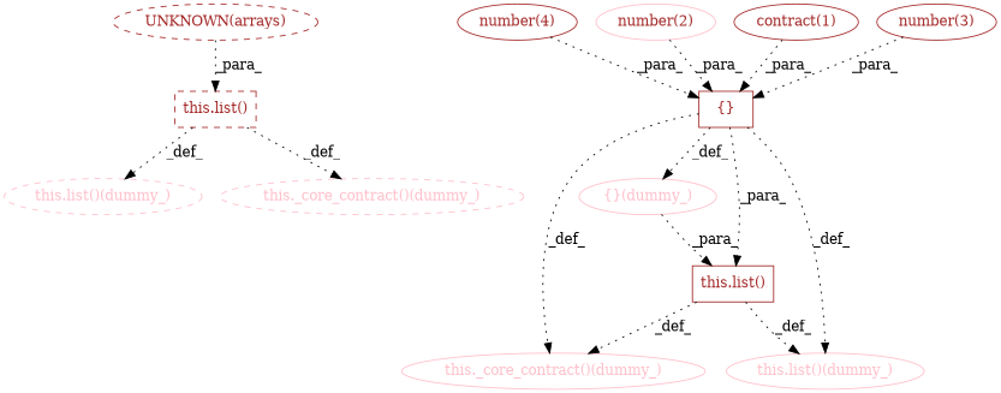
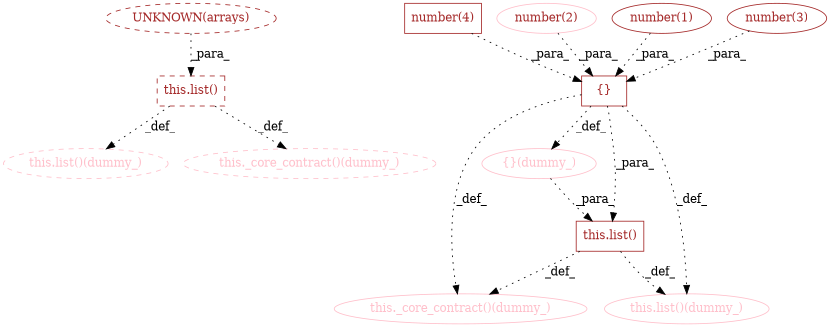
  digraph {
    node [color=brown fontcolor=brown shape=ellipse style=solid]
    edge [style=dotted]
    n1 [color=pink fontcolor=pink label="this.list()(dummy_)" style=dashed]
    n2 [color=pink fontcolor=pink label="{}(dummy_)"]
    n3 [label="this.list()" shape=box]
    n4 [color=pink fontcolor=pink label="this._core_contract()(dummy_)"]
    n5 [color=pink fontcolor=pink label="this.list()(dummy_)"]
    n6 [label="{}" shape=box]
-   n7 [label="number(4)"]
+   n7 [label="number(4)" shape=box]
    n8 [color=pink label="number(2)"]
    n9 [label="UNKNOWN(arrays)" style=dashed]
    n10 [label="this.list()" shape=box style=dashed]
    n11 [color=pink fontcolor=pink label="this._core_contract()(dummy_)" style=dashed]
-   n12 [label="contract(1)"]
+   n12 [label="number(1)"]
    n13 [label="number(3)"]
    n2 -> n3 [label=_para_]
    n3 -> n4 [label=_def_]
    n3 -> n5 [label=_def_]
    n6 -> n2 [label=_def_]
    n6 -> n3 [label=_para_]
    n6 -> n4 [label=_def_]
    n6 -> n5 [label=_def_]
    n7 -> n6 [label=_para_]
    n8 -> n6 [label=_para_]
    n9 -> n10 [label=_para_]
    n10 -> n1 [label=_def_]
    n10 -> n11 [label=_def_]
    n12 -> n6 [label=_para_]
    n13 -> n6 [label=_para_]
  }
